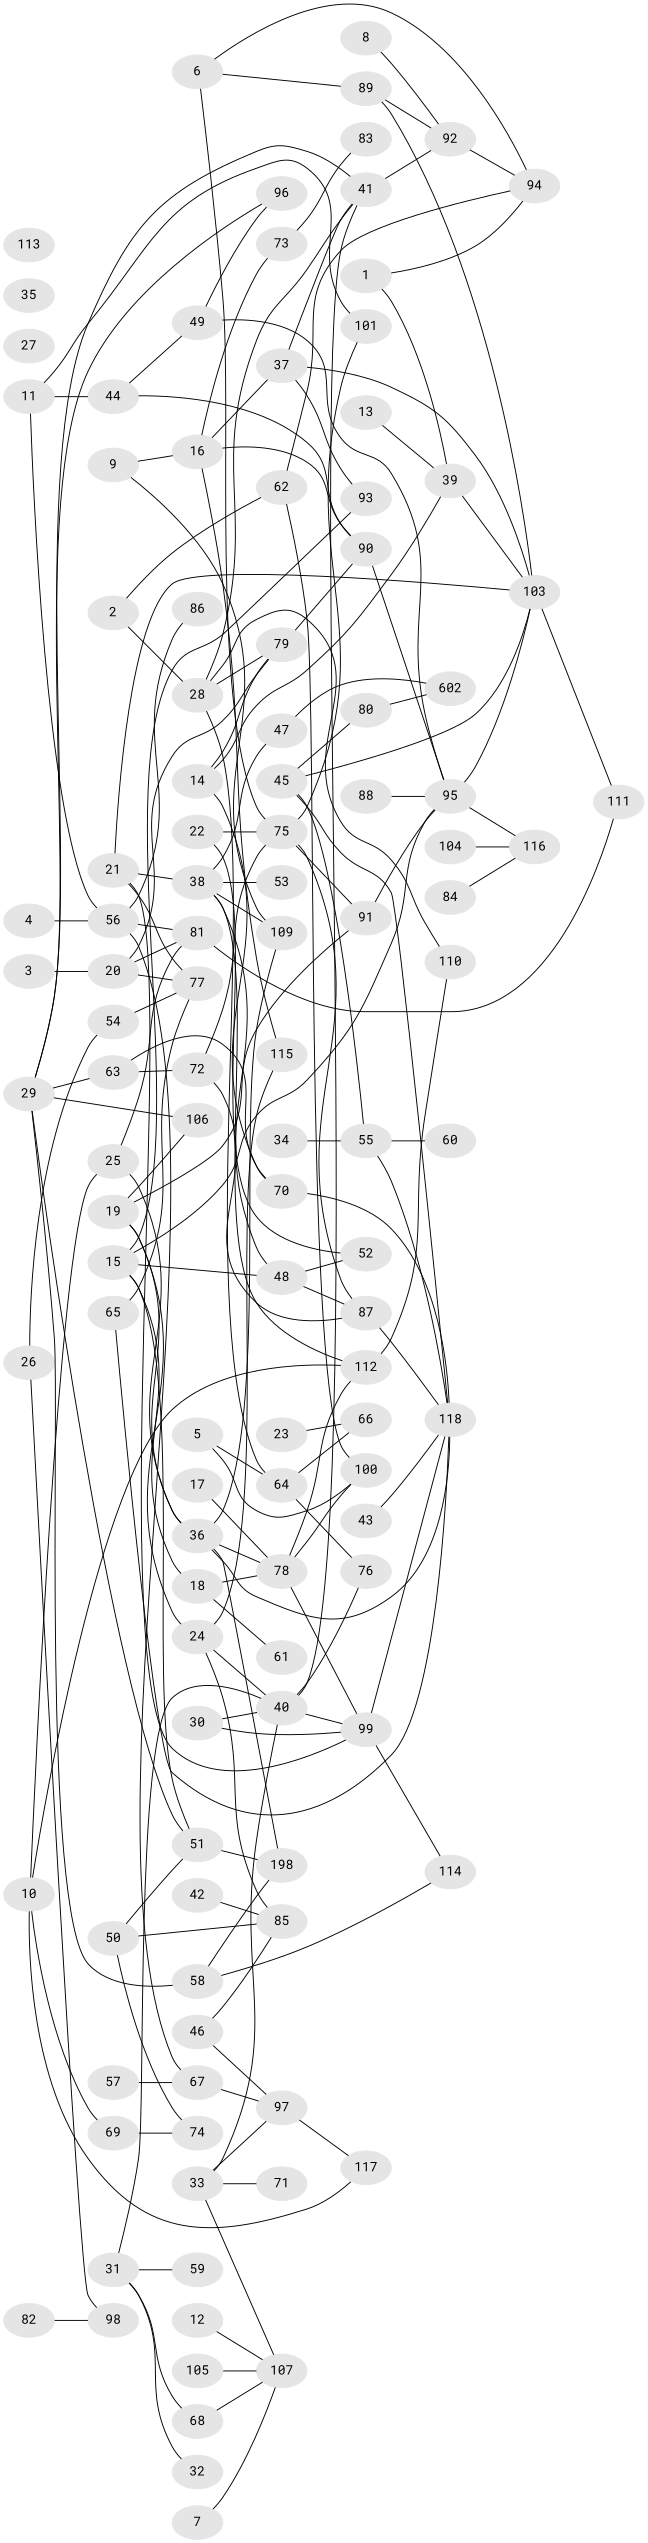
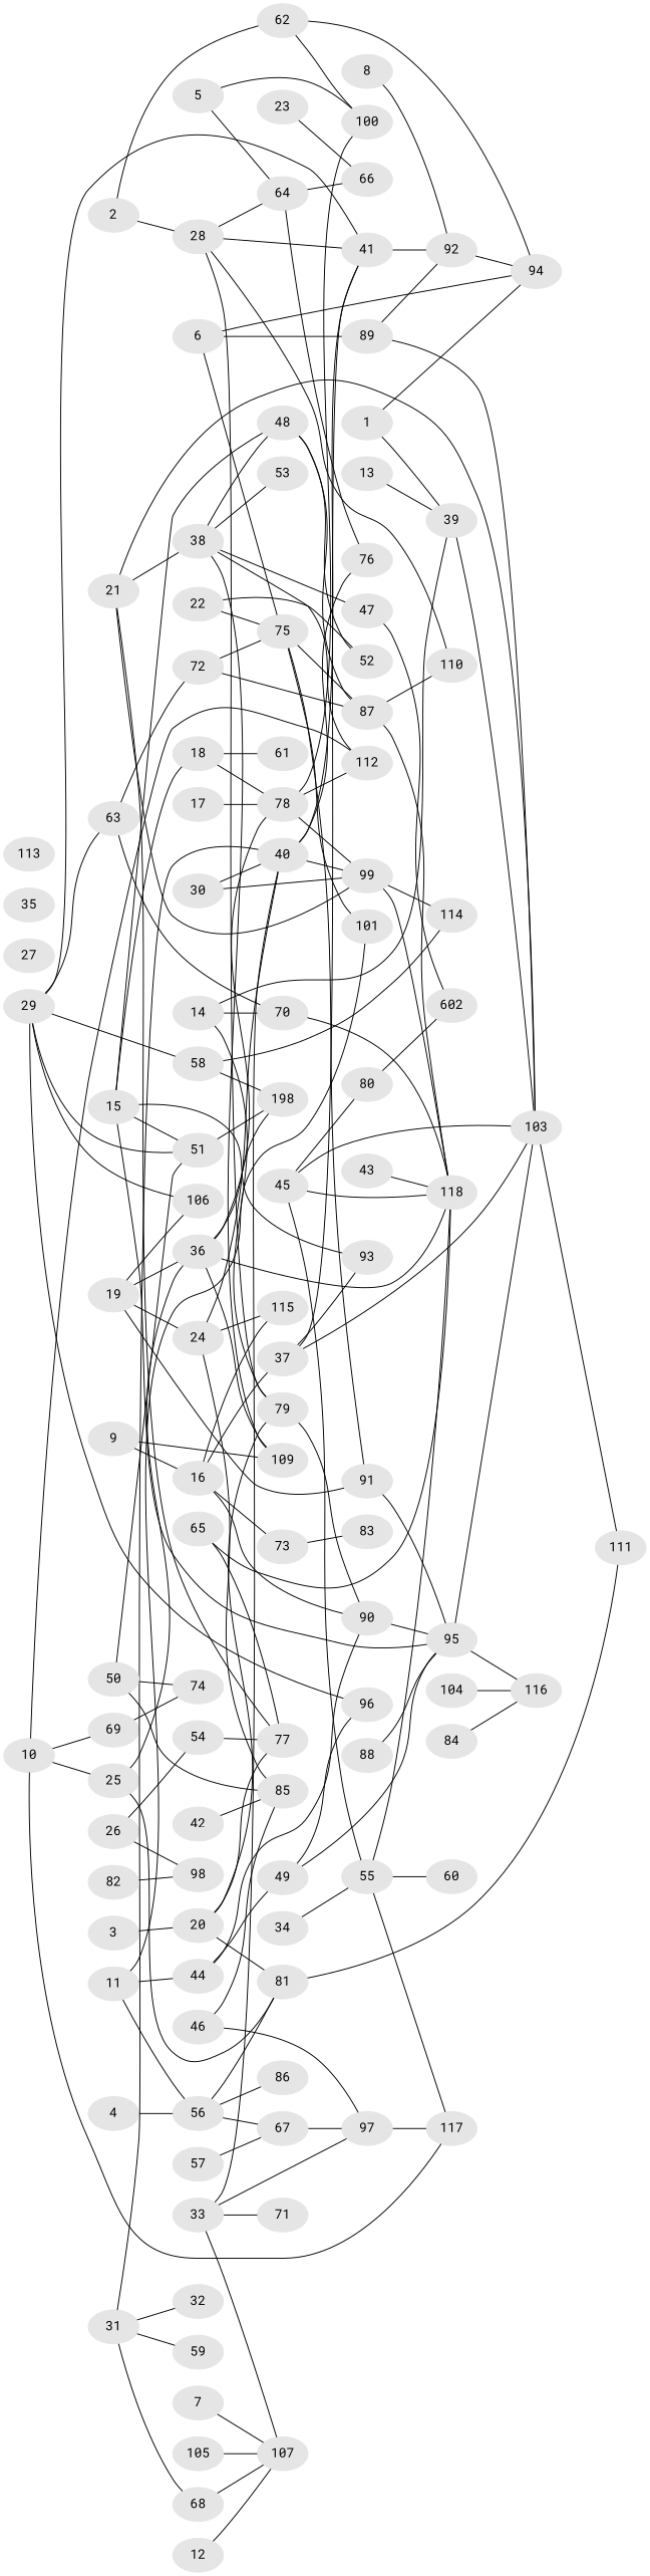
  graph {
    fontname="Roboto Mono"
    rankdir=LR
    node [color=gray90 fontname="Roboto Mono" style=filled]
    edge [fontname="Roboto Mono"]
    1
    39
    94
    103
    2
    28
    62
    64
    79
    41
    110
    100
    3
    20
    77
    81
    4
    56
    67
    86
    5
    66
    76
    6
    75
    89
    101
    91
    87
    92
    7
    107
    8
    9
    16
    109
    37
    73
    90
    115
    10
    25
    69
    112
    117
    36
    74
    11
    44
    49
    12
    13
    14
    70
    118
    15
    18
    48
    51
    93
    95
    78
    61
    52
    n65 [label=198]
    116
    83
    17
    99
    19
    24
    106
    40
    85
    111
    21
    38
    47
    53
    114
    22
    23
    26
    54
    98
    27
    29
    58
    63
    96
    72
    30
    31
    32
    59
    68
    33
    71
    97
    34
    55
    60
    35
    n104 [label=602]
    42
    43
    45
    80
    46
    50
    57
    65
    82
    84
    88
    104
    105
    113
    1 -- 39
    1 -- 94
    39 -- 103
    103 -- 111
    2 -- 28
    2 -- 62
    28 -- 64
    28 -- 79
    28 -- 41
    28 -- 110
    62 -- 94
    62 -- 100
    64 -- 66
    64 -- 76
    79 -- 90
    41 -- 92
    3 -- 20
    20 -- 79
    20 -- 77
    20 -- 81
    81 -- 111
    4 -- 56
    56 -- 81
    56 -- 67
    56 -- 86
    67 -- 97
    5 -- 64
    5 -- 100
    6 -- 94
    6 -- 75
    6 -- 89
    75 -- 101
    75 -- 91
    75 -- 87
    89 -- 103
    89 -- 92
    91 -- 95
-   112 -- 110
+   87 -- 110
    87 -- 118
    92 -- 94
    7 -- 107
    8 -- 92
    9 -- 16
    9 -- 109
    16 -- 37
    16 -- 73
    16 -- 90
    16 -- 115
    37 -- 103
    37 -- 41
    37 -- 93
    73 -- 83
    90 -- 95
    10 -- 25
    10 -- 69
    10 -- 112
    10 -- 117
    25 -- 81
    25 -- 36
    69 -- 74
    36 -- 109
    36 -- 118
    36 -- 78
    36 -- n65
    11 -- 56
    11 -- 101
    11 -- 44
    44 -- 90
    44 -- 49
    49 -- 95
    49 -- 96
    12 -- 107
    13 -- 39
    14 -- 39
    14 -- 79
    14 -- 70
    70 -- 118
    15 -- 18
    15 -- 48
    15 -- 51
    15 -- 93
    15 -- 95
    18 -- 78
    18 -- 61
    48 -- 87
    48 -- 52
    51 -- n65
    95 -- 103
    95 -- 116
    78 -- 100
    78 -- 112
    78 -- 99
    17 -- 78
    99 -- 118
    99 -- 114
    19 -- 91
    19 -- 36
    19 -- 24
    19 -- 106
    24 -- 115
    24 -- 40
    24 -- 85
    40 -- 41
    40 -- 76
    40 -- 99
    21 -- 103
    21 -- 77
    21 -- 99
    21 -- 38
    38 -- 109
    38 -- 112
    38 -- 48
    38 -- 47
    38 -- 53
    47 -- n104
    22 -- 75
    22 -- 52
    23 -- 66
    26 -- 54
    26 -- 98
    54 -- 77
    29 -- 41
    29 -- 51
    29 -- 106
    29 -- 58
    29 -- 63
    29 -- 96
    58 -- n65
    58 -- 114
    63 -- 70
    63 -- 72
    72 -- 75
    72 -- 87
    30 -- 99
    30 -- 40
    31 -- 40
    31 -- 32
    31 -- 59
    31 -- 68
    68 -- 107
    33 -- 107
    33 -- 40
    33 -- 71
    33 -- 97
    97 -- 117
    34 -- 55
+   55 -- 117
    55 -- 118
    55 -- 60
    42 -- 85
    43 -- 118
    45 -- 103
    45 -- 118
    45 -- 55
    45 -- 80
    80 -- n104
    46 -- 85
    46 -- 97
    50 -- 74
    50 -- 51
    50 -- 85
    57 -- 67
    65 -- 77
    65 -- 118
    82 -- 98
    84 -- 116
    88 -- 95
    104 -- 116
    105 -- 107
  }
